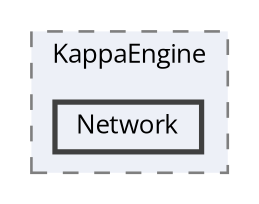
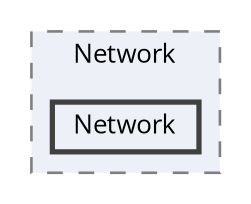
  digraph {
    compound=true
    fontname="Open Sans"
    n1 [color=grey25 fillcolor="#edf0f7" fontname="Open Sans" fontsize=10 height=0.2 label=Network shape=box style="filled,bold" width=0.4]
    subgraph cluster_1 {
      bgcolor="#edf0f7"
      fontsize=10
-     label=KappaEngine
+     label=Network
      pencolor=grey50
      style="filled,dashed"
      n1
    }
  }
